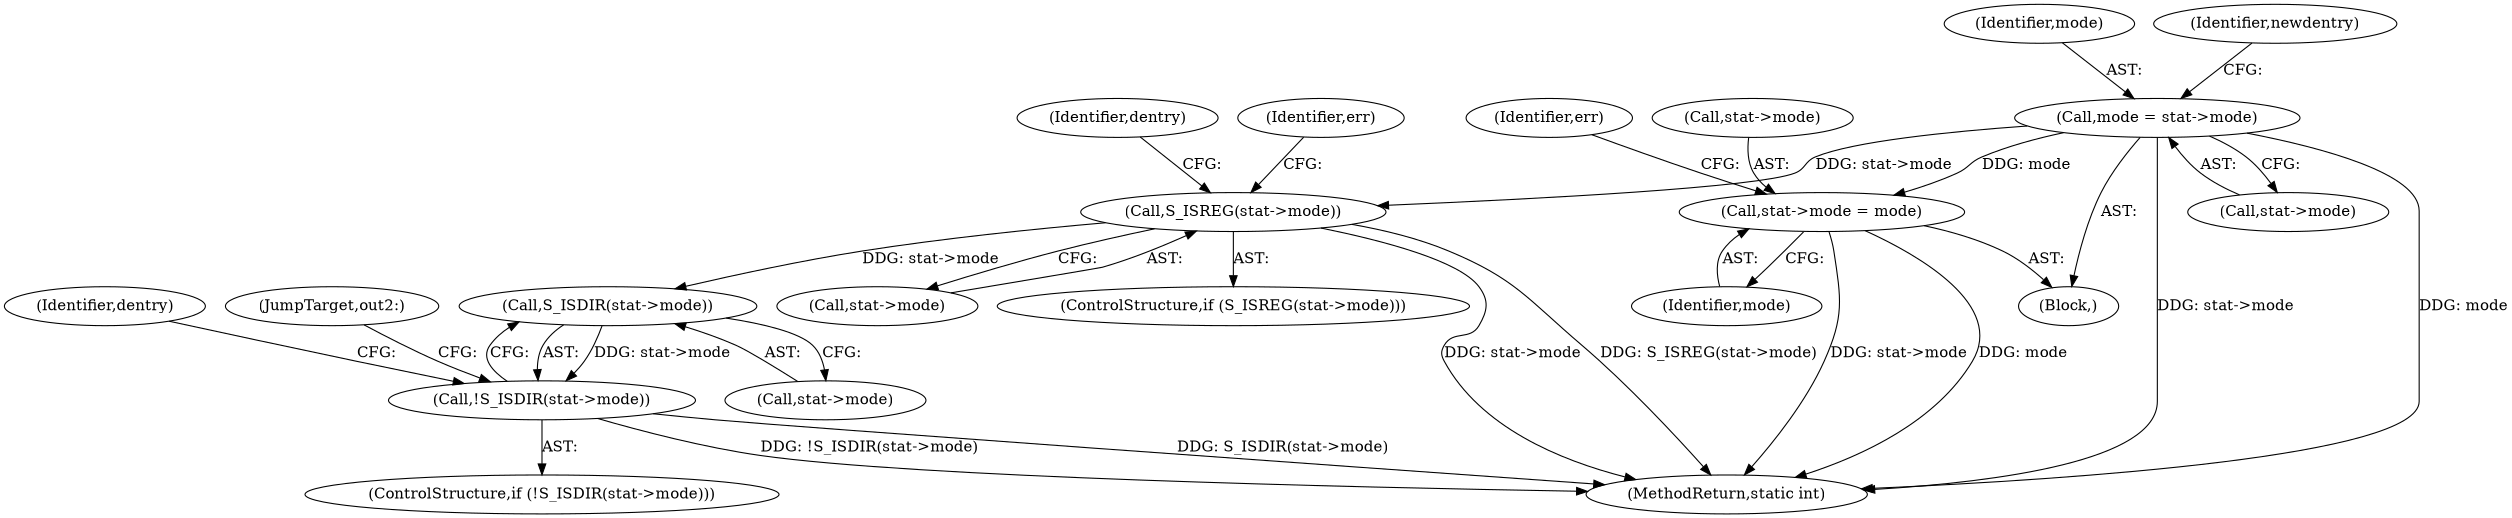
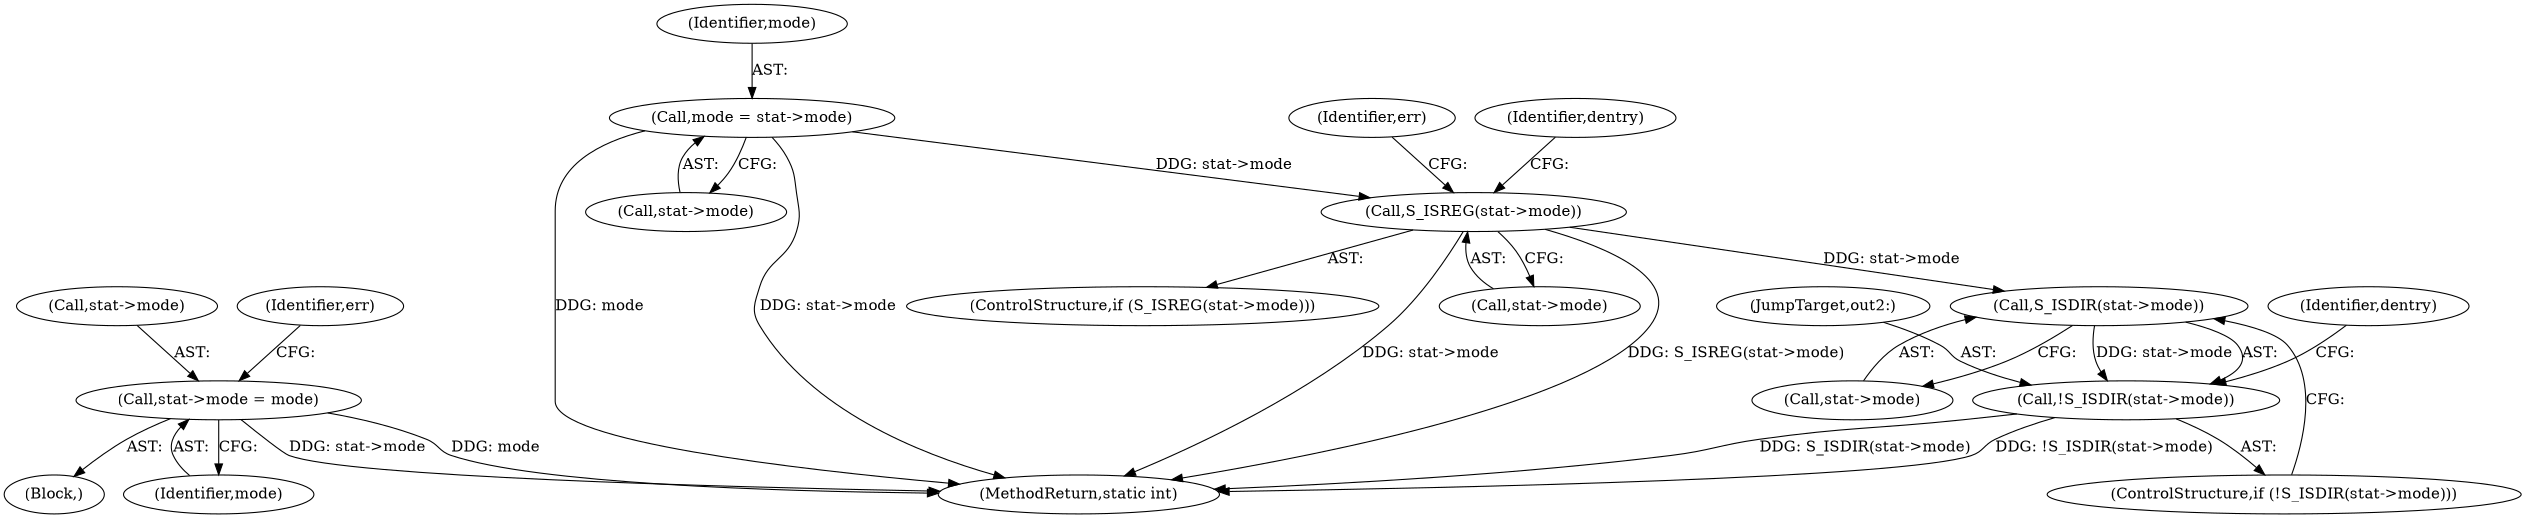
  digraph {
    n1 [label="(Call,mode = stat->mode)"]
    n2 [label="(Call,stat->mode = mode)"]
    n3 [label="(Block,)"]
    n4 [label="(Call,stat->mode)"]
    n5 [label="(MethodReturn,static int)"]
    n6 [label="(Call,S_ISREG(stat->mode))"]
    n7 [label="(Identifier,mode)"]
    n8 [label="(Call,S_ISDIR(stat->mode))"]
    n9 [label="(Call,stat->mode)"]
    n10 [label="(ControlStructure,if (S_ISREG(stat->mode)))"]
    n11 [label="(Call,!S_ISDIR(stat->mode))"]
    n12 [label="(Call,stat->mode)"]
    n13 [label="(ControlStructure,if (!S_ISDIR(stat->mode)))"]
    n14 [label="(Identifier,mode)"]
    n15 [label="(Identifier,dentry)"]
-   n16 [label="(Identifier,newdentry)"]
    n17 [label="(Identifier,dentry)"]
    n18 [label="(Identifier,err)"]
    n19 [label="(Call,stat->mode)"]
    n20 [label="(Identifier,err)"]
    n21 [label="(JumpTarget,out2:)"]
-   n1 -> n2 [label="DDG: mode"]
-   n1 -> n3 [label="AST: "]
    n1 -> n4 [label="CFG: "]
    n1 -> n5 [label="DDG: stat->mode"]
    n1 -> n5 [label="DDG: mode"]
    n1 -> n6 [label="DDG: stat->mode"]
    n2 -> n3 [label="AST: "]
    n2 -> n5 [label="DDG: stat->mode"]
    n2 -> n5 [label="DDG: mode"]
    n2 -> n7 [label="CFG: "]
    n4 -> n1 [label="AST: "]
    n6 -> n5 [label="DDG: stat->mode"]
    n6 -> n5 [label="DDG: S_ISREG(stat->mode)"]
    n6 -> n8 [label="DDG: stat->mode"]
    n6 -> n9 [label="CFG: "]
    n6 -> n10 [label="AST: "]
    n7 -> n2 [label="AST: "]
    n8 -> n11 [label="AST: "]
    n8 -> n11 [label="DDG: stat->mode"]
    n8 -> n12 [label="CFG: "]
    n9 -> n6 [label="AST: "]
    n11 -> n5 [label="DDG: S_ISDIR(stat->mode)"]
    n11 -> n5 [label="DDG: !S_ISDIR(stat->mode)"]
-   n11 -> n8 [label="CFG: "]
+   n13 -> n8 [label="CFG: "]
    n11 -> n13 [label="AST: "]
    n12 -> n8 [label="AST: "]
    n14 -> n1 [label="AST: "]
    n15 -> n6 [label="CFG: "]
-   n16 -> n1 [label="CFG: "]
    n17 -> n11 [label="CFG: "]
    n18 -> n2 [label="CFG: "]
    n19 -> n2 [label="AST: "]
    n20 -> n6 [label="CFG: "]
-   n21 -> n11 [label="CFG: "]
+   n21 -> n11 [label="AST: "]
  }
